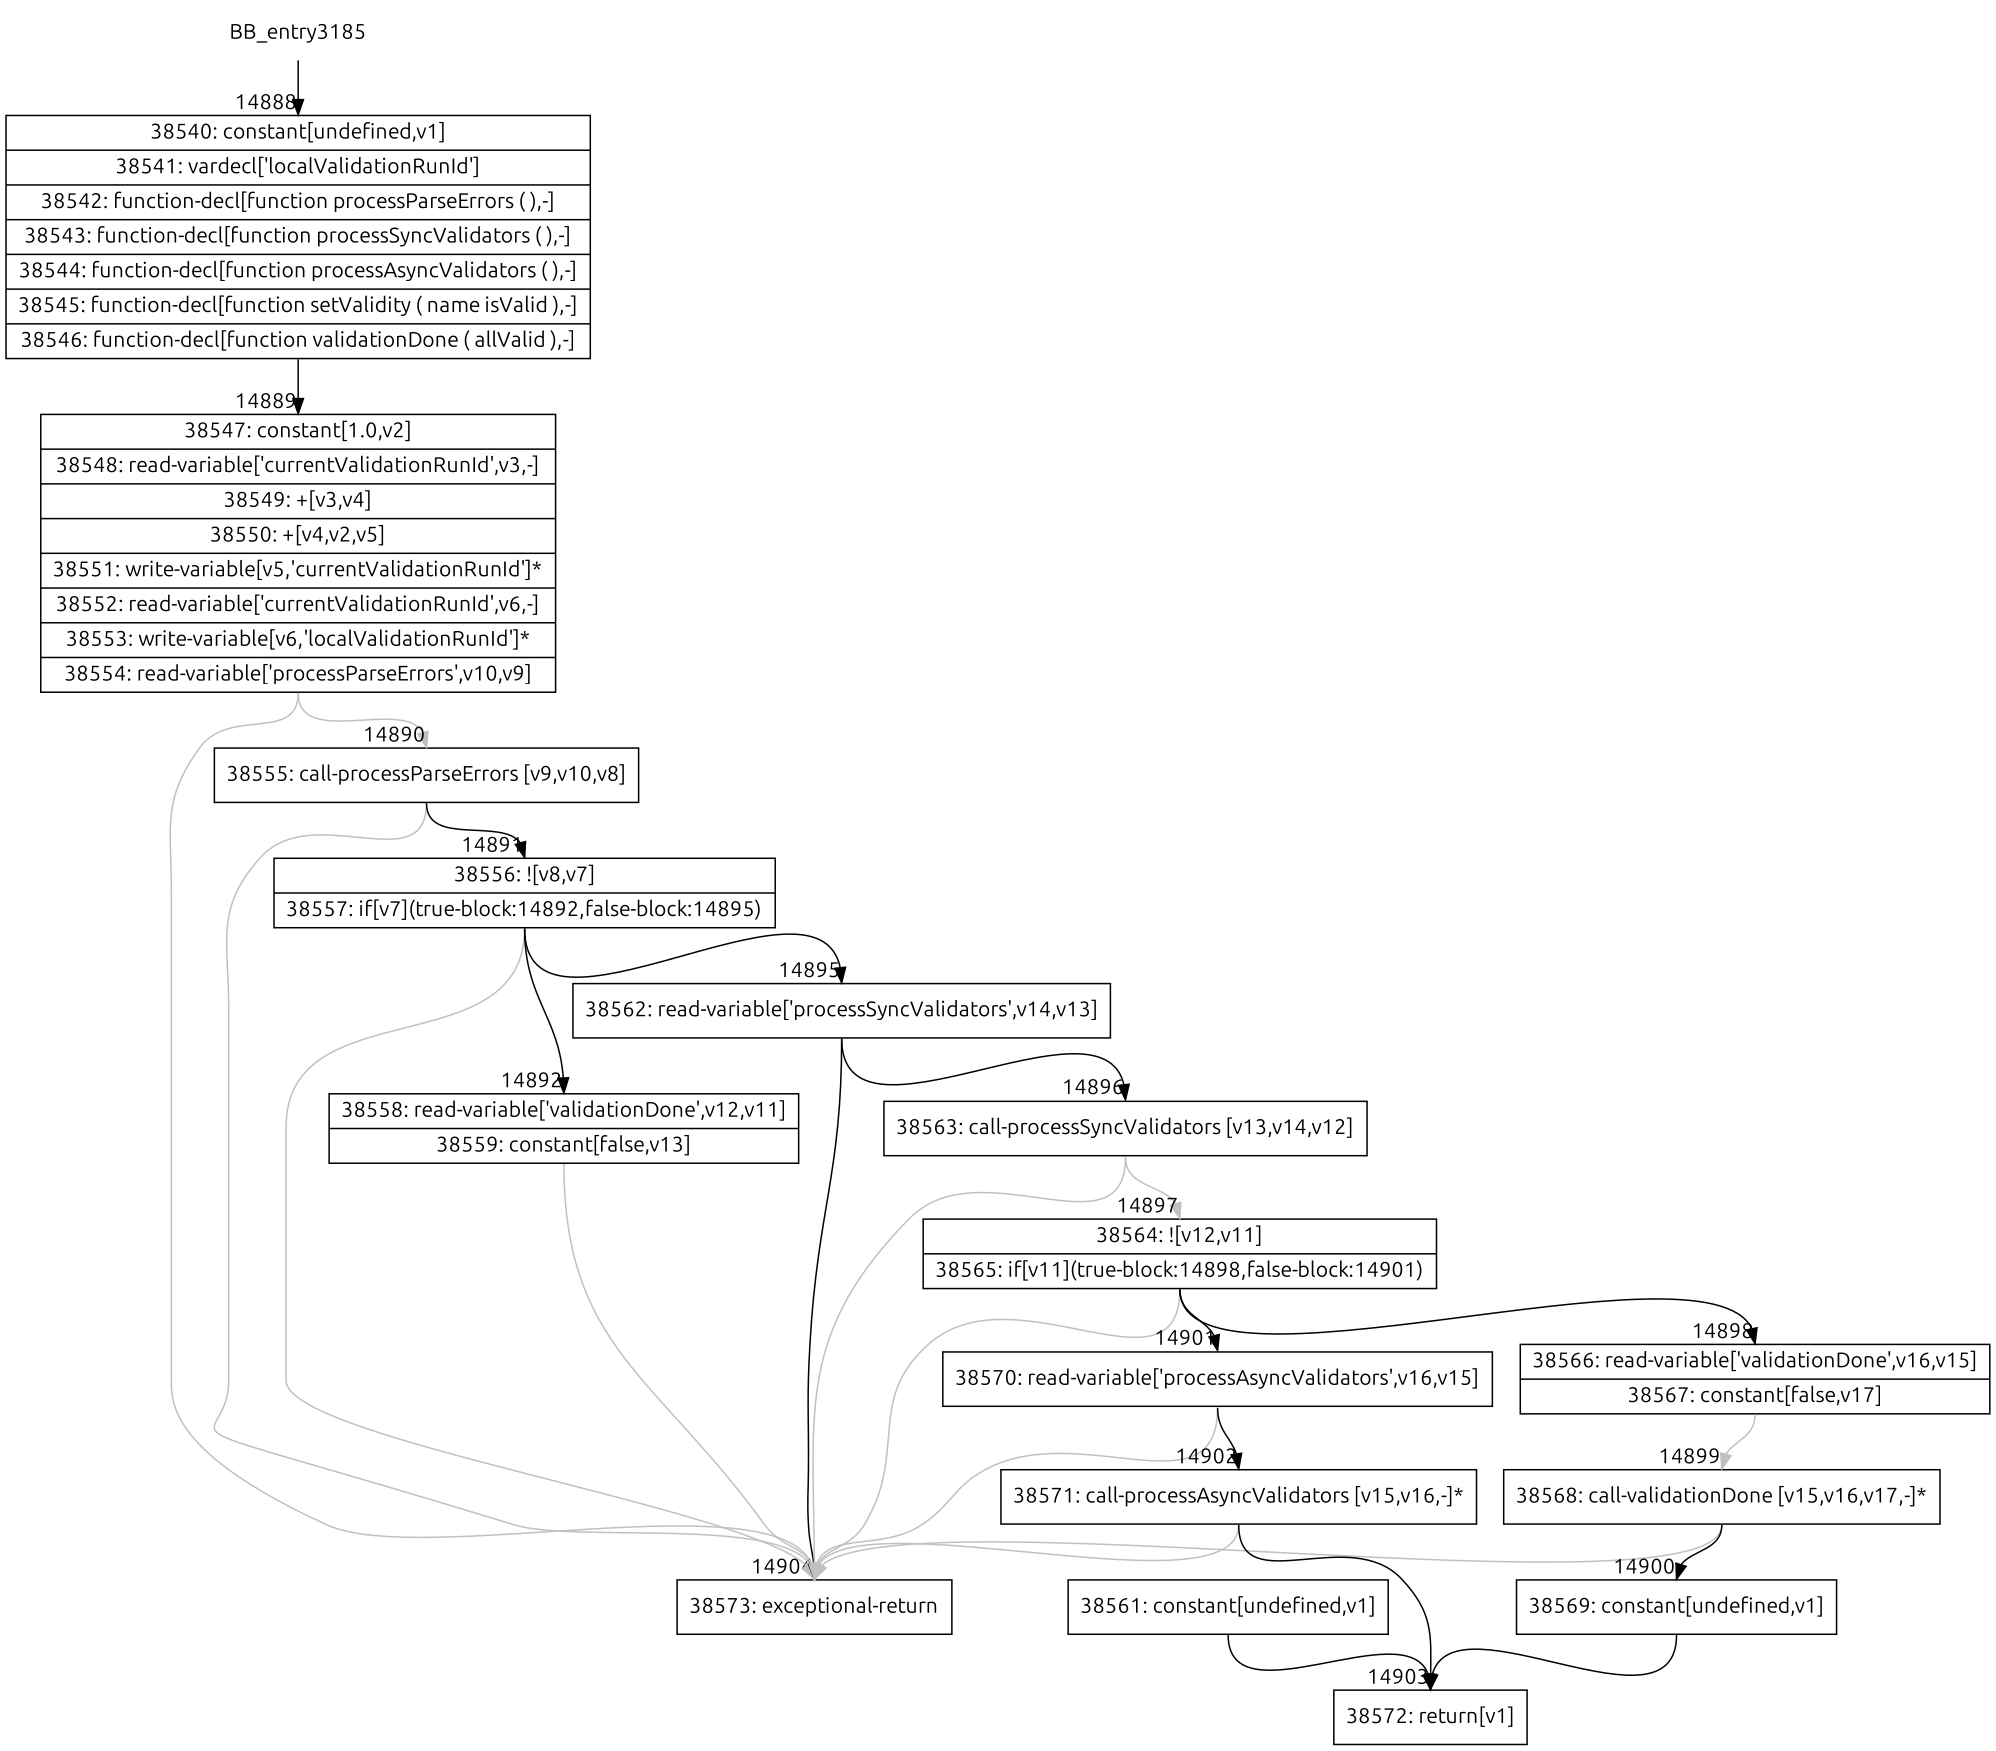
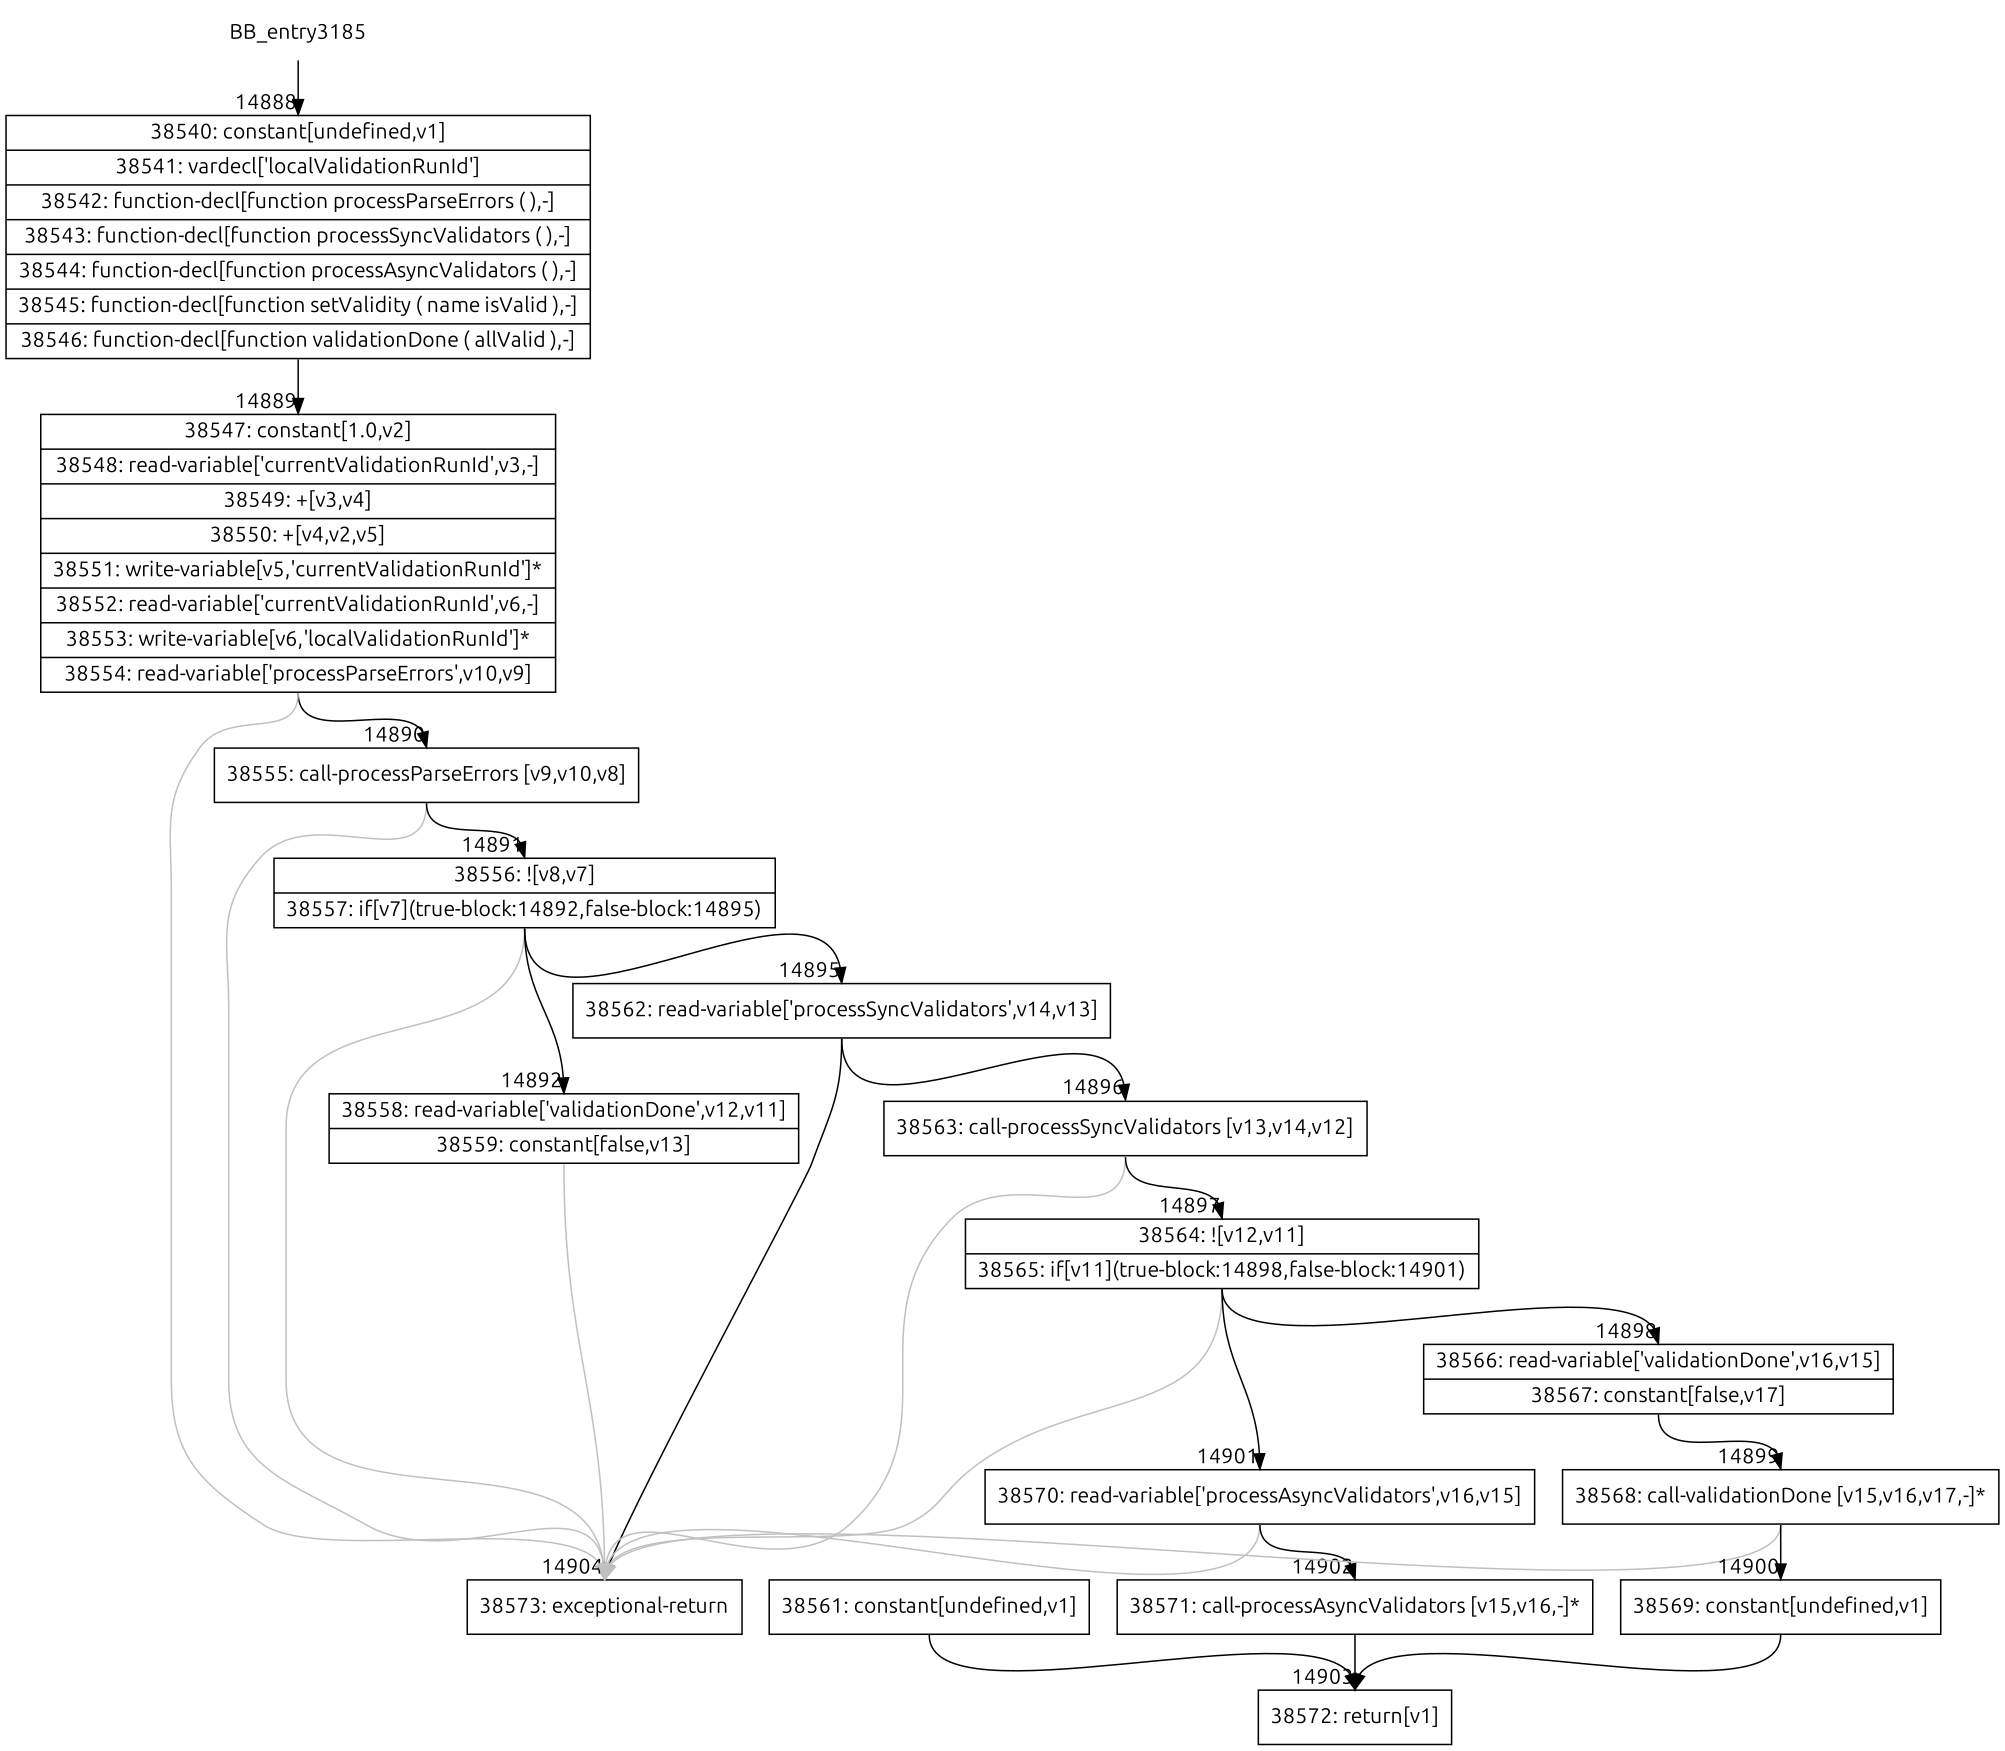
  digraph {
    fontname=Ubuntu
    rankdir=TD
    node [fontname=Ubuntu shape=record]
    edge [fontname=Ubuntu headport=n tailport=s]
    n1 [label=BB_entry3185 shape=none]
    n2 [label="{38540: constant[undefined,v1]|38541: vardecl['localValidationRunId']|38542: function-decl[function processParseErrors ( ),-]|38543: function-decl[function processSyncValidators ( ),-]|38544: function-decl[function processAsyncValidators ( ),-]|38545: function-decl[function setValidity ( name isValid ),-]|38546: function-decl[function validationDone ( allValid ),-]}"]
    n3 [label="{38547: constant[1.0,v2]|38548: read-variable['currentValidationRunId',v3,-]|38549: +[v3,v4]|38550: +[v4,v2,v5]|38551: write-variable[v5,'currentValidationRunId']*|38552: read-variable['currentValidationRunId',v6,-]|38553: write-variable[v6,'localValidationRunId']*|38554: read-variable['processParseErrors',v10,v9]}"]
    n4 [label="{38555: call-processParseErrors [v9,v10,v8]}"]
    n5 [label="{38573: exceptional-return}"]
    n6 [label="{38556: ![v8,v7]|38557: if[v7](true-block:14892,false-block:14895)}"]
    n7 [label="{38558: read-variable['validationDone',v12,v11]|38559: constant[false,v13]}"]
    n8 [label="{38562: read-variable['processSyncValidators',v14,v13]}"]
    n9 [label="{38563: call-processSyncValidators [v13,v14,v12]}"]
    n10 [label="{38564: ![v12,v11]|38565: if[v11](true-block:14898,false-block:14901)}"]
    n11 [label="{38561: constant[undefined,v1]}"]
    n12 [label="{38572: return[v1]}"]
    n13 [label="{38566: read-variable['validationDone',v16,v15]|38567: constant[false,v17]}"]
    n14 [label="{38570: read-variable['processAsyncValidators',v16,v15]}"]
    n15 [label="{38568: call-validationDone [v15,v16,v17,-]*}"]
    n16 [label="{38571: call-processAsyncValidators [v15,v16,-]*}"]
    n17 [label="{38569: constant[undefined,v1]}"]
    n1 -> n2 [headlabel="    14888"]
    n2 -> n3 [headlabel="      14889"]
-   n3 -> n4 [headlabel="      14890" color=gray]
+   n3 -> n4 [headlabel="      14890"]
    n3 -> n5 [color=gray headlabel="      14904"]
    n4 -> n5 [color=gray]
    n4 -> n6 [headlabel="      14891"]
    n6 -> n5 [color=gray]
    n6 -> n7 [headlabel="      14892"]
    n6 -> n8 [headlabel="      14895"]
    n7 -> n5 [color=gray]
    n8 -> n5 [color=black]
    n8 -> n9 [headlabel="      14896"]
    n9 -> n5 [color=gray]
-   n9 -> n10 [headlabel="      14897" color=gray]
+   n9 -> n10 [headlabel="      14897"]
    n10 -> n5 [color=gray]
    n10 -> n13 [headlabel="      14898"]
    n10 -> n14 [headlabel="      14901"]
    n11 -> n12 [headlabel="      14903"]
-   n13 -> n15 [headlabel="      14899" color=gray]
+   n13 -> n15 [headlabel="      14899"]
    n14 -> n5 [color=gray]
    n14 -> n16 [headlabel="      14902"]
    n15 -> n5 [color=gray]
    n15 -> n17 [headlabel="      14900"]
-   n16 -> n5 [color=gray]
    n16 -> n12
    n17 -> n12
  }
